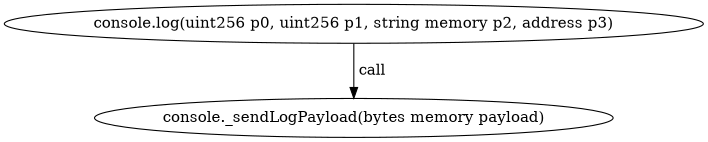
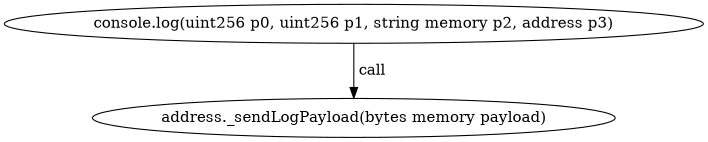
  digraph {
    "console.log(uint256 p0, uint256 p1, string memory p2, address p3)" [height=0.5 width=7.4738]
-   "console._sendLogPayload(bytes memory payload)" [height=0.5 width=5.7372]
+   "console._sendLogPayload(bytes memory payload)" [height=0.5 width=5.7372 label="address._sendLogPayload(bytes memory payload)"]
    "console.log(uint256 p0, uint256 p1, string memory p2, address p3)" -> "console._sendLogPayload(bytes memory payload)" [label=" call"]
  }
